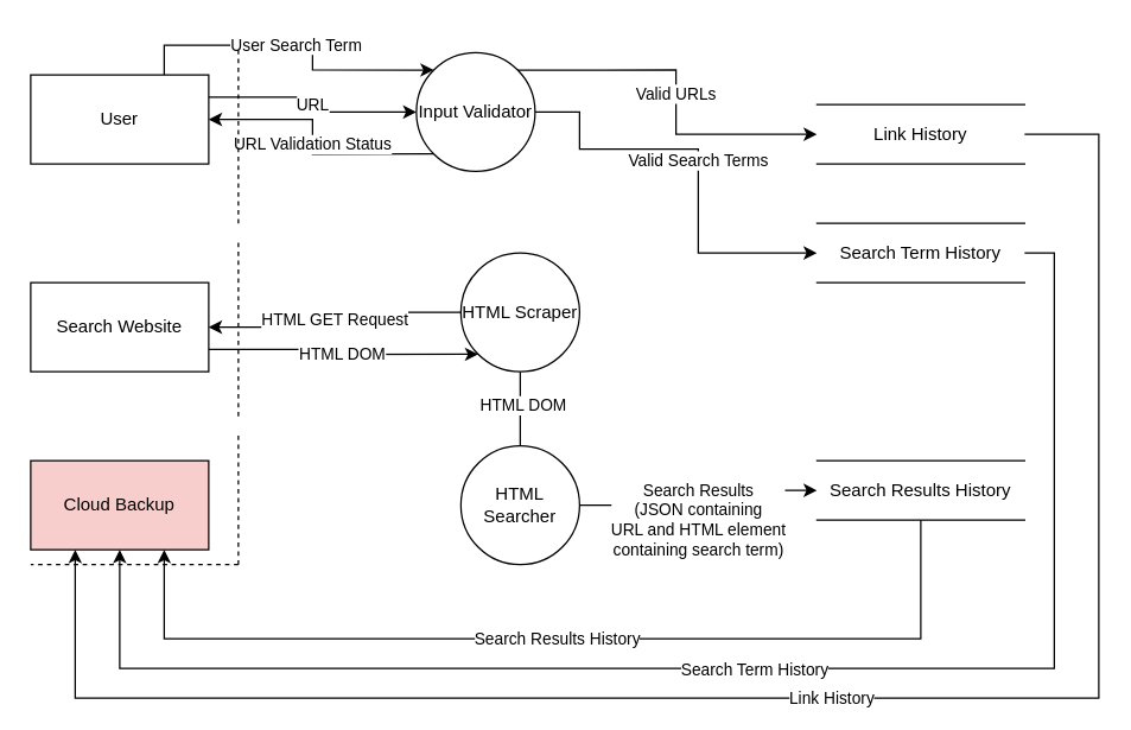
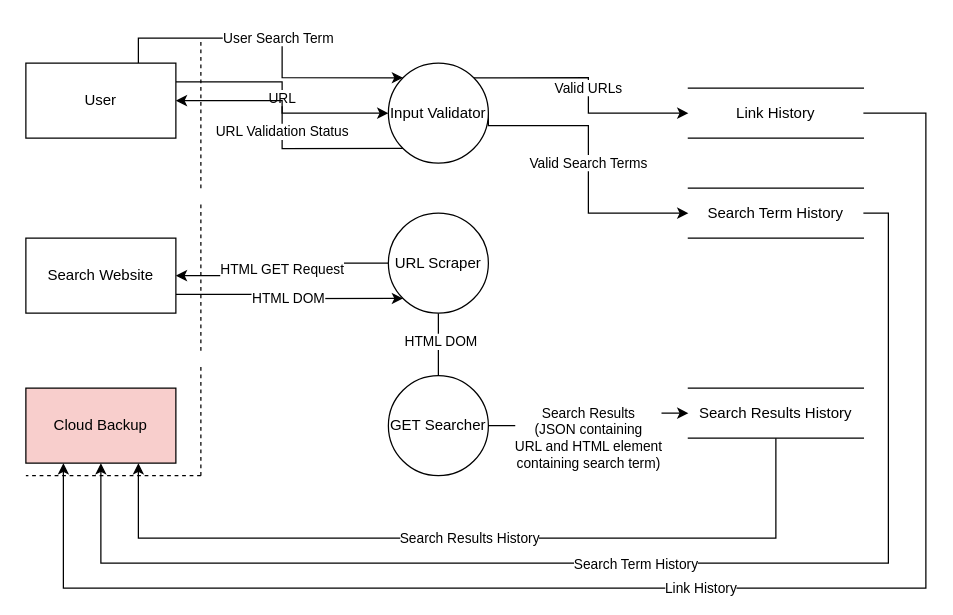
  <mxCell id="0" />
  <mxCell id="1" parent="0" />
  <mxCell id="2" value="URL" style="edgeStyle=orthogonalEdgeStyle;rounded=0;orthogonalLoop=1;jettySize=auto;html=1;exitX=1;exitY=0.25;exitDx=0;exitDy=0;entryX=0;entryY=0.5;entryDx=0;entryDy=0;" edge="1" parent="1" source="4" target="11"><mxGeometry relative="1" as="geometry" /></mxCell>
  <mxCell id="3" value="User Search Term" style="edgeStyle=orthogonalEdgeStyle;rounded=0;orthogonalLoop=1;jettySize=auto;html=1;exitX=0.75;exitY=0;exitDx=0;exitDy=0;entryX=0;entryY=0;entryDx=0;entryDy=0;" edge="1" parent="1" source="4" target="11"><mxGeometry relative="1" as="geometry" /></mxCell>
  <mxCell id="4" value="User" style="rounded=0;whiteSpace=wrap;html=1;" vertex="1" parent="1"><mxGeometry x="20" y="50" width="120" height="60" as="geometry" /></mxCell>
  <mxCell id="5" value="HTML DOM" style="edgeStyle=orthogonalEdgeStyle;rounded=0;orthogonalLoop=1;jettySize=auto;html=1;exitX=1;exitY=0.75;exitDx=0;exitDy=0;entryX=0;entryY=1;entryDx=0;entryDy=0;" edge="1" parent="1" source="6" target="15"><mxGeometry relative="1" as="geometry" /></mxCell>
  <mxCell id="6" value="Search Website" style="rounded=0;whiteSpace=wrap;html=1;" vertex="1" parent="1"><mxGeometry x="20" y="190" width="120" height="60" as="geometry" /></mxCell>
  <mxCell id="7" value="Cloud Backup" style="rounded=0;whiteSpace=wrap;html=1;fillColor=#f8cecc;" vertex="1" parent="1"><mxGeometry x="20" y="310" width="120" height="60" as="geometry" /></mxCell>
  <mxCell id="8" value="URL Validation Status" style="edgeStyle=orthogonalEdgeStyle;rounded=0;orthogonalLoop=1;jettySize=auto;html=1;exitX=0;exitY=1;exitDx=0;exitDy=0;" edge="1" parent="1" source="11" target="4"><mxGeometry relative="1" as="geometry" /></mxCell>
  <mxCell id="9" value="Valid URLs" style="edgeStyle=orthogonalEdgeStyle;rounded=0;orthogonalLoop=1;jettySize=auto;html=1;exitX=1;exitY=0;exitDx=0;exitDy=0;" edge="1" parent="1" source="11" target="21"><mxGeometry relative="1" as="geometry" /></mxCell>
  <mxCell id="10" value="Valid Search Terms" style="edgeStyle=orthogonalEdgeStyle;rounded=0;orthogonalLoop=1;jettySize=auto;html=1;exitX=1;exitY=0.5;exitDx=0;exitDy=0;entryX=0.5;entryY=1;entryDx=0;entryDy=0;" edge="1" parent="1" source="11" target="24"><mxGeometry relative="1" as="geometry"><Array as="points"><mxPoint x="390" y="100" /><mxPoint x="470" y="100" /><mxPoint x="470" y="170" /></Array></mxGeometry></mxCell>
- <mxCell id="11" value="Input Validator" style="ellipse;whiteSpace=wrap;html=1;aspect=fixed;" vertex="1" parent="1"><mxGeometry x="280" y="35" width="80" height="80" as="geometry" /></mxCell>
+ <mxCell id="11" value="Input Validator" style="ellipse;whiteSpace=wrap;html=1;aspect=fixed;" vertex="1" parent="1"><mxGeometry x="310" y="50" width="80" height="80" as="geometry" /></mxCell>
  <mxCell id="12" value="HTML GET Request" style="edgeStyle=orthogonalEdgeStyle;rounded=0;orthogonalLoop=1;jettySize=auto;html=1;exitX=0;exitY=0.5;exitDx=0;exitDy=0;entryX=1;entryY=0.5;entryDx=0;entryDy=0;" edge="1" parent="1" source="15" target="6"><mxGeometry relative="1" as="geometry" /></mxCell>
  <mxCell id="13" style="edgeStyle=orthogonalEdgeStyle;rounded=0;orthogonalLoop=1;jettySize=auto;html=1;exitX=0.5;exitY=1;exitDx=0;exitDy=0;entryX=0.5;entryY=0;entryDx=0;entryDy=0;endArrow=none;" edge="1" parent="1" source="15" target="17"><mxGeometry relative="1" as="geometry" /></mxCell>
  <mxCell id="14" value="HTML DOM" style="edgeLabel;html=1;align=center;verticalAlign=middle;resizable=0;points=[];" vertex="1" connectable="0" parent="13"><mxGeometry x="-0.112" y="1" relative="1" as="geometry"><mxPoint as="offset" /></mxGeometry></mxCell>
- <mxCell id="15" value="HTML Scraper" style="ellipse;whiteSpace=wrap;html=1;aspect=fixed;" vertex="1" parent="1"><mxGeometry x="310" y="170" width="80" height="80" as="geometry" /></mxCell>
+ <mxCell id="15" value="URL Scraper" style="ellipse;whiteSpace=wrap;html=1;aspect=fixed;" vertex="1" parent="1"><mxGeometry x="310" y="170" width="80" height="80" as="geometry" /></mxCell>
  <mxCell id="16" value="Search Results&lt;br style=&quot;border-color: var(--border-color);&quot;&gt;(JSON containing&lt;br style=&quot;border-color: var(--border-color);&quot;&gt;URL and HTML element&lt;br style=&quot;border-color: var(--border-color);&quot;&gt;containing search term)" style="edgeStyle=orthogonalEdgeStyle;rounded=0;orthogonalLoop=1;jettySize=auto;html=1;exitX=1;exitY=0.5;exitDx=0;exitDy=0;entryX=0.5;entryY=1;entryDx=0;entryDy=0;" edge="1" parent="1" source="17" target="19"><mxGeometry x="-0.059" y="-10" relative="1" as="geometry"><mxPoint x="-10" y="10" as="offset" /></mxGeometry></mxCell>
- <mxCell id="17" value="HTML Searcher" style="ellipse;whiteSpace=wrap;html=1;aspect=fixed;" vertex="1" parent="1"><mxGeometry x="310" y="300" width="80" height="80" as="geometry" /></mxCell>
+ <mxCell id="17" value="GET Searcher" style="ellipse;whiteSpace=wrap;html=1;aspect=fixed;" vertex="1" parent="1"><mxGeometry x="310" y="300" width="80" height="80" as="geometry" /></mxCell>
  <mxCell id="18" value="Search Results History" style="edgeStyle=orthogonalEdgeStyle;rounded=0;orthogonalLoop=1;jettySize=auto;html=1;exitX=1;exitY=0.5;exitDx=0;exitDy=0;entryX=0.75;entryY=1;entryDx=0;entryDy=0;" edge="1" parent="1" source="19" target="7"><mxGeometry relative="1" as="geometry"><Array as="points"><mxPoint x="620" y="430" /><mxPoint x="110" y="430" /></Array></mxGeometry></mxCell>
  <mxCell id="19" value="Search Results History" style="shape=partialRectangle;whiteSpace=wrap;html=1;top=0;bottom=0;fillColor=none;horizontal=0;rotation=90;" vertex="1" parent="1"><mxGeometry x="600" y="260" width="40" height="140" as="geometry" /></mxCell>
  <mxCell id="20" value="Link History" style="edgeStyle=orthogonalEdgeStyle;rounded=0;orthogonalLoop=1;jettySize=auto;html=1;exitX=0.5;exitY=0;exitDx=0;exitDy=0;entryX=0.25;entryY=1;entryDx=0;entryDy=0;" edge="1" parent="1" source="21" target="7"><mxGeometry relative="1" as="geometry"><mxPoint x="50" y="390" as="targetPoint" /><mxPoint x="690" y="110" as="sourcePoint" /><Array as="points"><mxPoint x="740" y="90" /><mxPoint x="740" y="470" /><mxPoint x="50" y="470" /></Array></mxGeometry></mxCell>
  <mxCell id="21" value="Link History" style="shape=partialRectangle;whiteSpace=wrap;html=1;top=0;bottom=0;fillColor=none;horizontal=0;rotation=90;" vertex="1" parent="1"><mxGeometry x="600" y="20" width="40" height="140" as="geometry" /></mxCell>
  <mxCell id="22" style="edgeStyle=orthogonalEdgeStyle;rounded=0;orthogonalLoop=1;jettySize=auto;html=1;exitX=0.5;exitY=0;exitDx=0;exitDy=0;entryX=0.5;entryY=1;entryDx=0;entryDy=0;" edge="1" parent="1" source="24" target="7"><mxGeometry relative="1" as="geometry"><mxPoint x="730" y="400" as="targetPoint" /><Array as="points"><mxPoint x="710" y="170" /><mxPoint x="710" y="450" /><mxPoint x="80" y="450" /></Array></mxGeometry></mxCell>
  <mxCell id="23" value="Search Term History" style="edgeLabel;html=1;align=center;verticalAlign=middle;resizable=0;points=[];" vertex="1" connectable="0" parent="22"><mxGeometry x="-0.004" relative="1" as="geometry"><mxPoint as="offset" /></mxGeometry></mxCell>
  <mxCell id="24" value="Search Term History" style="shape=partialRectangle;whiteSpace=wrap;html=1;top=0;bottom=0;fillColor=none;horizontal=0;rotation=90;" vertex="1" parent="1"><mxGeometry x="600" y="100" width="40" height="140" as="geometry" /></mxCell>
  <mxCell id="25" value="" style="endArrow=none;dashed=1;html=1;rounded=0;" edge="1" parent="1"><mxGeometry width="50" height="50" relative="1" as="geometry"><mxPoint x="160" y="150" as="sourcePoint" /><mxPoint x="160" y="30" as="targetPoint" /></mxGeometry></mxCell>
  <mxCell id="26" value="" style="endArrow=none;dashed=1;html=1;rounded=0;" edge="1" parent="1"><mxGeometry width="50" height="50" relative="1" as="geometry"><mxPoint x="160" y="280" as="sourcePoint" /><mxPoint x="160" y="160" as="targetPoint" /></mxGeometry></mxCell>
  <mxCell id="27" value="" style="endArrow=none;dashed=1;html=1;rounded=0;" edge="1" parent="1"><mxGeometry width="50" height="50" relative="1" as="geometry"><mxPoint x="160" y="380" as="sourcePoint" /><mxPoint x="160" y="290" as="targetPoint" /></mxGeometry></mxCell>
  <mxCell id="28" value="" style="endArrow=none;dashed=1;html=1;rounded=0;" edge="1" parent="1"><mxGeometry width="50" height="50" relative="1" as="geometry"><mxPoint x="160" y="380" as="sourcePoint" /><mxPoint x="20" y="380" as="targetPoint" /></mxGeometry></mxCell>
